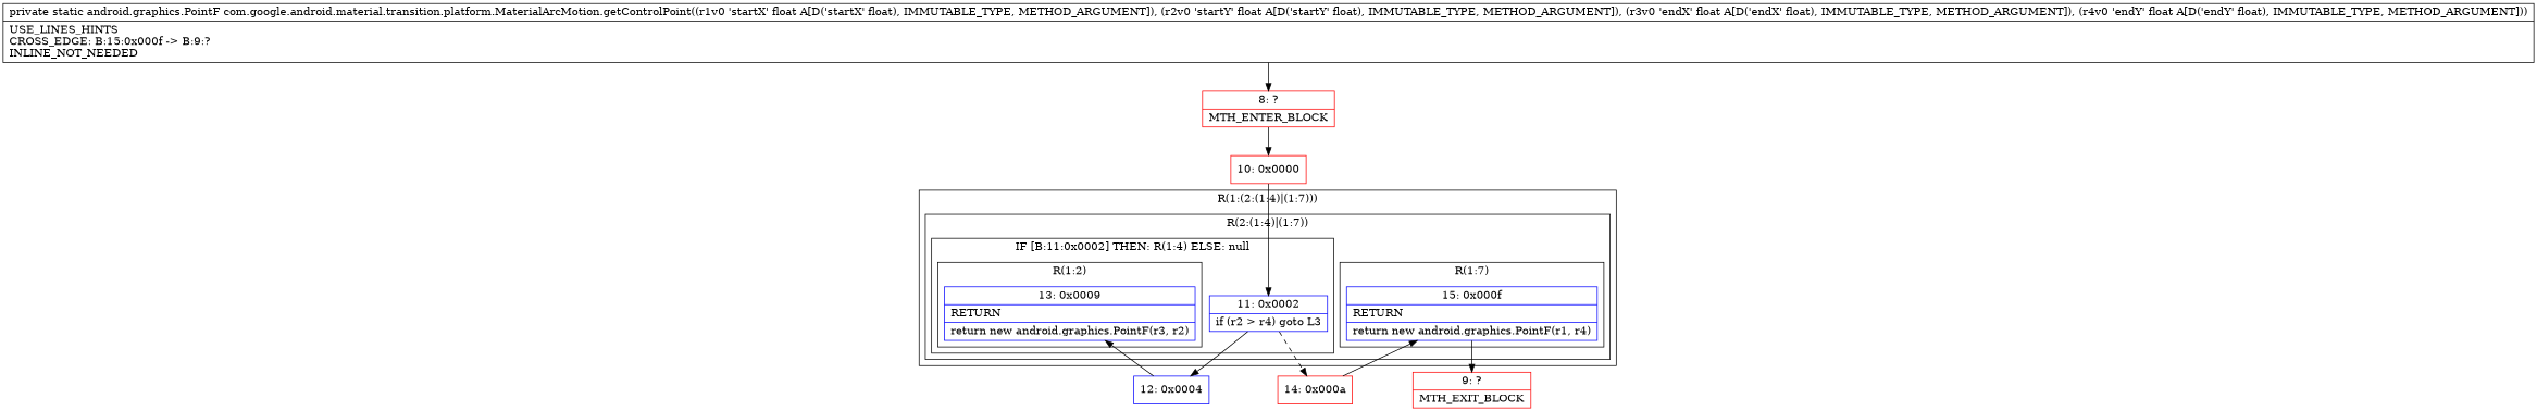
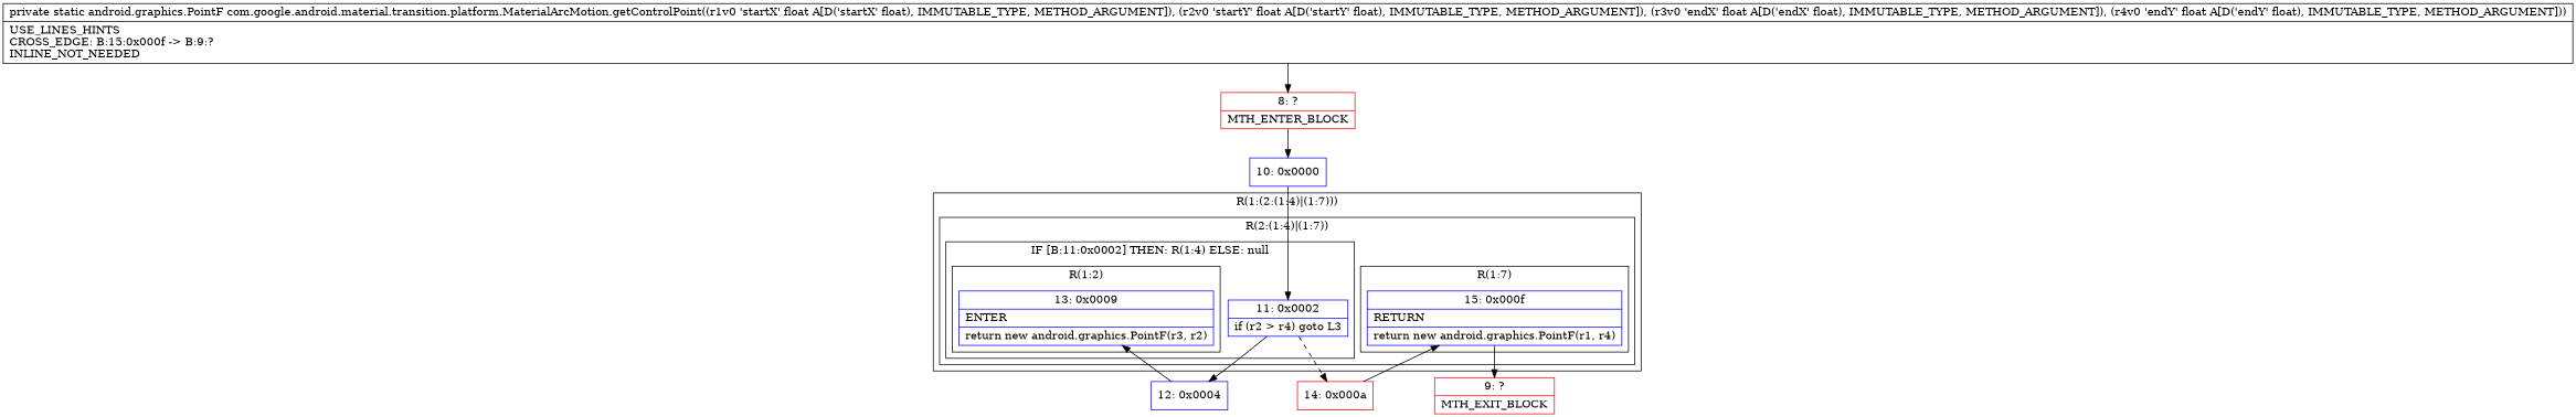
  digraph {
    node [color=blue shape=record]
-   n1 [label="{13\:\ 0x0009|RETURN\l|return new android.graphics.PointF(r3, r2)\l}"]
+   n1 [label="{13\:\ 0x0009|ENTER\l|return new android.graphics.PointF(r3, r2)\l}"]
    n2 [label="{11\:\ 0x0002|if (r2 \> r4) goto L3\l}"]
    n3 [label="{15\:\ 0x000f|RETURN\l|return new android.graphics.PointF(r1, r4)\l}"]
    n4 [label="{12\:\ 0x0004}"]
    n5 [color=red label="{14\:\ 0x000a}"]
    n6 [color=red label="{9\:\ ?|MTH_EXIT_BLOCK\l}"]
    n7 [color=red label="{8\:\ ?|MTH_ENTER_BLOCK\l}"]
-   n8 [color=red label="{10\:\ 0x0000}"]
+   n8 [label="{10\:\ 0x0000}"]
    n9 [label="{private static android.graphics.PointF com.google.android.material.transition.platform.MaterialArcMotion.getControlPoint((r1v0 'startX' float A[D('startX' float), IMMUTABLE_TYPE, METHOD_ARGUMENT]), (r2v0 'startY' float A[D('startY' float), IMMUTABLE_TYPE, METHOD_ARGUMENT]), (r3v0 'endX' float A[D('endX' float), IMMUTABLE_TYPE, METHOD_ARGUMENT]), (r4v0 'endY' float A[D('endY' float), IMMUTABLE_TYPE, METHOD_ARGUMENT]))  | USE_LINES_HINTS\lCROSS_EDGE: B:15:0x000f \-\> B:9:?\lINLINE_NOT_NEEDED\l}" color=""]
    subgraph cluster_1 {
      label="R(1:(2:(1:4)|(1:7)))"
      subgraph cluster_2 {
        label="R(2:(1:4)|(1:7))"
        subgraph cluster_3 {
          label="IF [B:11:0x0002] THEN: R(1:4) ELSE: null"
          n2
          subgraph cluster_4 {
            label="R(1:2)"
            n1
          }
        }
        subgraph cluster_5 {
          label="R(1:7)"
          n3
        }
      }
    }
    n2 -> n4
    n2 -> n5 [style=dashed]
    n3 -> n6
    n4 -> n1
    n5 -> n3
    n7 -> n8
    n8 -> n2
    n9 -> n7
  }
